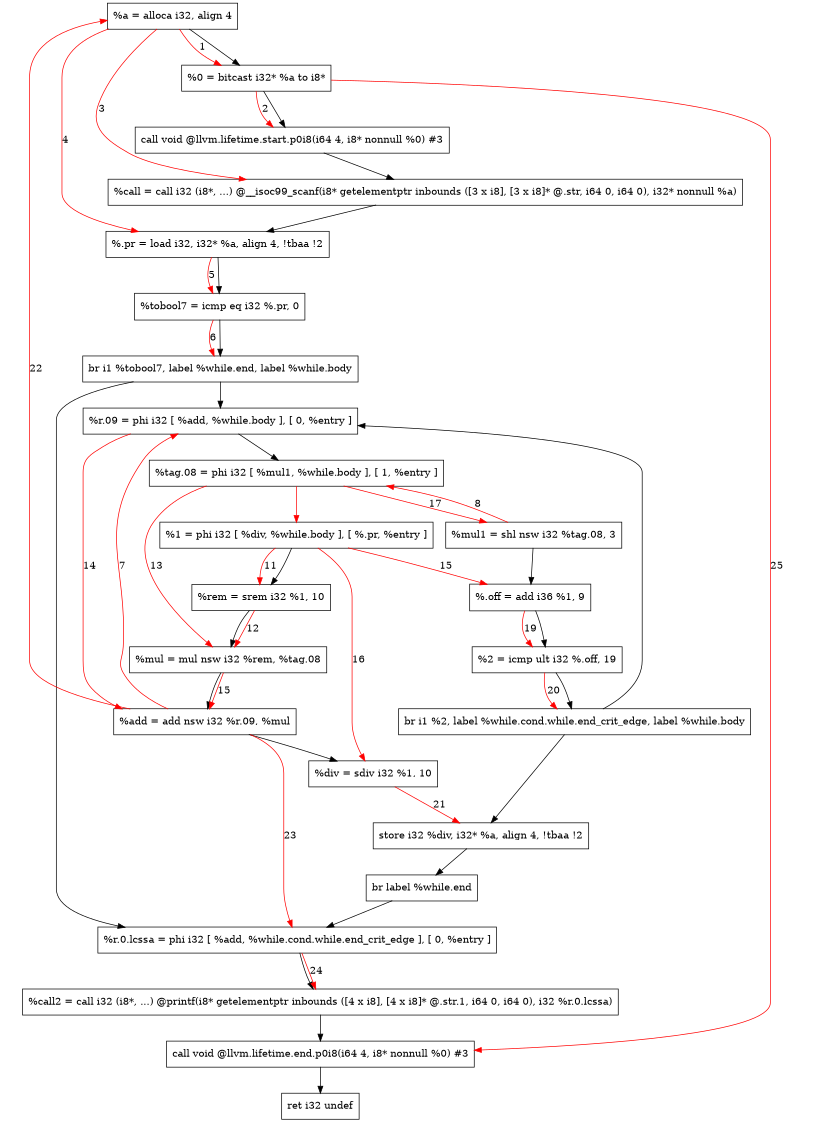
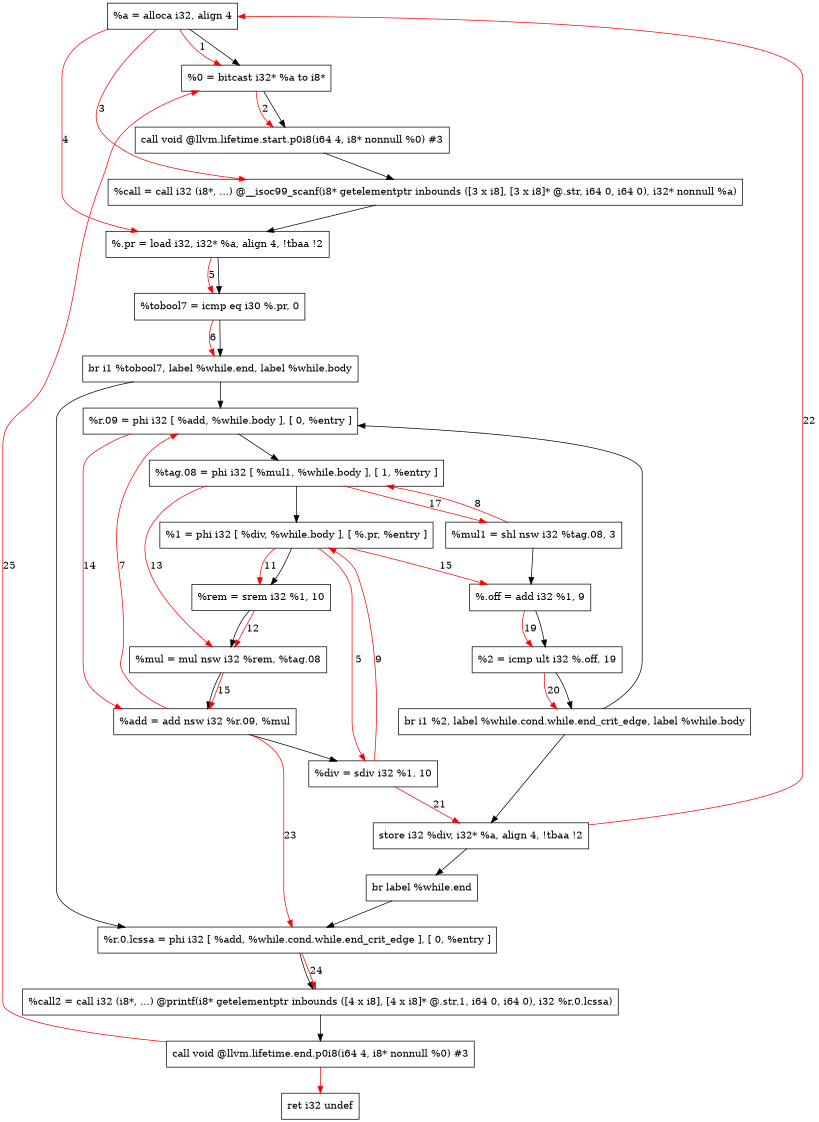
  digraph {
    node [shape=record]
    n1 [label="  %a = alloca i32, align 4"]
    n2 [label="  %0 = bitcast i32* %a to i8*"]
    n3 [label="  %call = call i32 (i8*, ...) @__isoc99_scanf(i8* getelementptr inbounds ([3 x i8], [3 x i8]* @.str, i64 0, i64 0), i32* nonnull %a)"]
    n4 [label="  %.pr = load i32, i32* %a, align 4, !tbaa !2"]
    n5 [label="  call void @llvm.lifetime.start.p0i8(i64 4, i8* nonnull %0) #3"]
    n6 [label="  call void @llvm.lifetime.end.p0i8(i64 4, i8* nonnull %0) #3"]
-   n7 [label="  %tobool7 = icmp eq i32 %.pr, 0"]
+   n7 [label="%tobool7 = icmp eq i30 %.pr, 0"]
    n8 [label="  ret i32 undef"]
    n9 [label="  br i1 %tobool7, label %while.end, label %while.body"]
    n10 [label="  %1 = phi i32 [ %div, %while.body ], [ %.pr, %entry ]"]
    n11 [label="  %rem = srem i32 %1, 10"]
    n12 [label="  %div = sdiv i32 %1, 10"]
-   n13 [label="%.off = add i36 %1, 9"]
+   n13 [label="  %.off = add i32 %1, 9"]
    n14 [label="  %r.09 = phi i32 [ %add, %while.body ], [ 0, %entry ]"]
    n15 [label="  %r.0.lcssa = phi i32 [ %add, %while.cond.while.end_crit_edge ], [ 0, %entry ]"]
    n16 [label="  %tag.08 = phi i32 [ %mul1, %while.body ], [ 1, %entry ]"]
    n17 [label="  %add = add nsw i32 %r.09, %mul"]
    n18 [label="  %call2 = call i32 (i8*, ...) @printf(i8* getelementptr inbounds ([4 x i8], [4 x i8]* @.str.1, i64 0, i64 0), i32 %r.0.lcssa)"]
    n19 [label="  %mul = mul nsw i32 %rem, %tag.08"]
    n20 [label="  %mul1 = shl nsw i32 %tag.08, 3"]
    n21 [label="  store i32 %div, i32* %a, align 4, !tbaa !2"]
    n22 [label="  %2 = icmp ult i32 %.off, 19"]
    n23 [label="  br label %while.end"]
    n24 [label="  br i1 %2, label %while.cond.while.end_crit_edge, label %while.body"]
    n1 -> n2
    n1 -> n2 [color=red label=1]
    n1 -> n3 [color=red label=3]
    n1 -> n4 [color=red label=4]
    n2 -> n5
    n2 -> n5 [color=red label=2]
-   n2 -> n6 [color=red label=25]
+   n6 -> n2 [color=red label=25]
    n3 -> n4
    n4 -> n7
    n4 -> n7 [color=red label=5]
    n5 -> n3
-   n6 -> n8
+   n6 -> n8 [color=red]
    n7 -> n9
    n7 -> n9 [color=red label=6]
    n9 -> n14
    n9 -> n15
    n10 -> n11
    n10 -> n11 [color=red label=11]
-   n10 -> n12 [color=red label=16]
+   n10 -> n12 [color=red label=5]
    n10 -> n13 [color=red label=15]
    n11 -> n19
    n11 -> n19 [color=red label=12]
+   n12 -> n10 [color=red label=9]
    n12 -> n21 [color=red label=21]
    n13 -> n22
    n13 -> n22 [color=red label=19]
    n14 -> n16
    n14 -> n17 [color=red label=14]
    n15 -> n18
    n15 -> n18 [color=red label=24]
-   n16 -> n10 [color=red]
+   n16 -> n10
    n16 -> n19 [color=red label=13]
    n16 -> n20 [color=red label=17]
    n17 -> n12
    n17 -> n14 [color=red label=7]
    n17 -> n15 [color=red label=23]
    n18 -> n6
    n19 -> n17
    n19 -> n17 [color=red label=15]
    n20 -> n13
    n20 -> n16 [color=red label=8]
-   n17 -> n1 [color=red label=22]
+   n21 -> n1 [color=red label=22]
    n21 -> n23
    n22 -> n24
    n22 -> n24 [color=red label=20]
    n23 -> n15
    n24 -> n14
    n24 -> n21
  }
